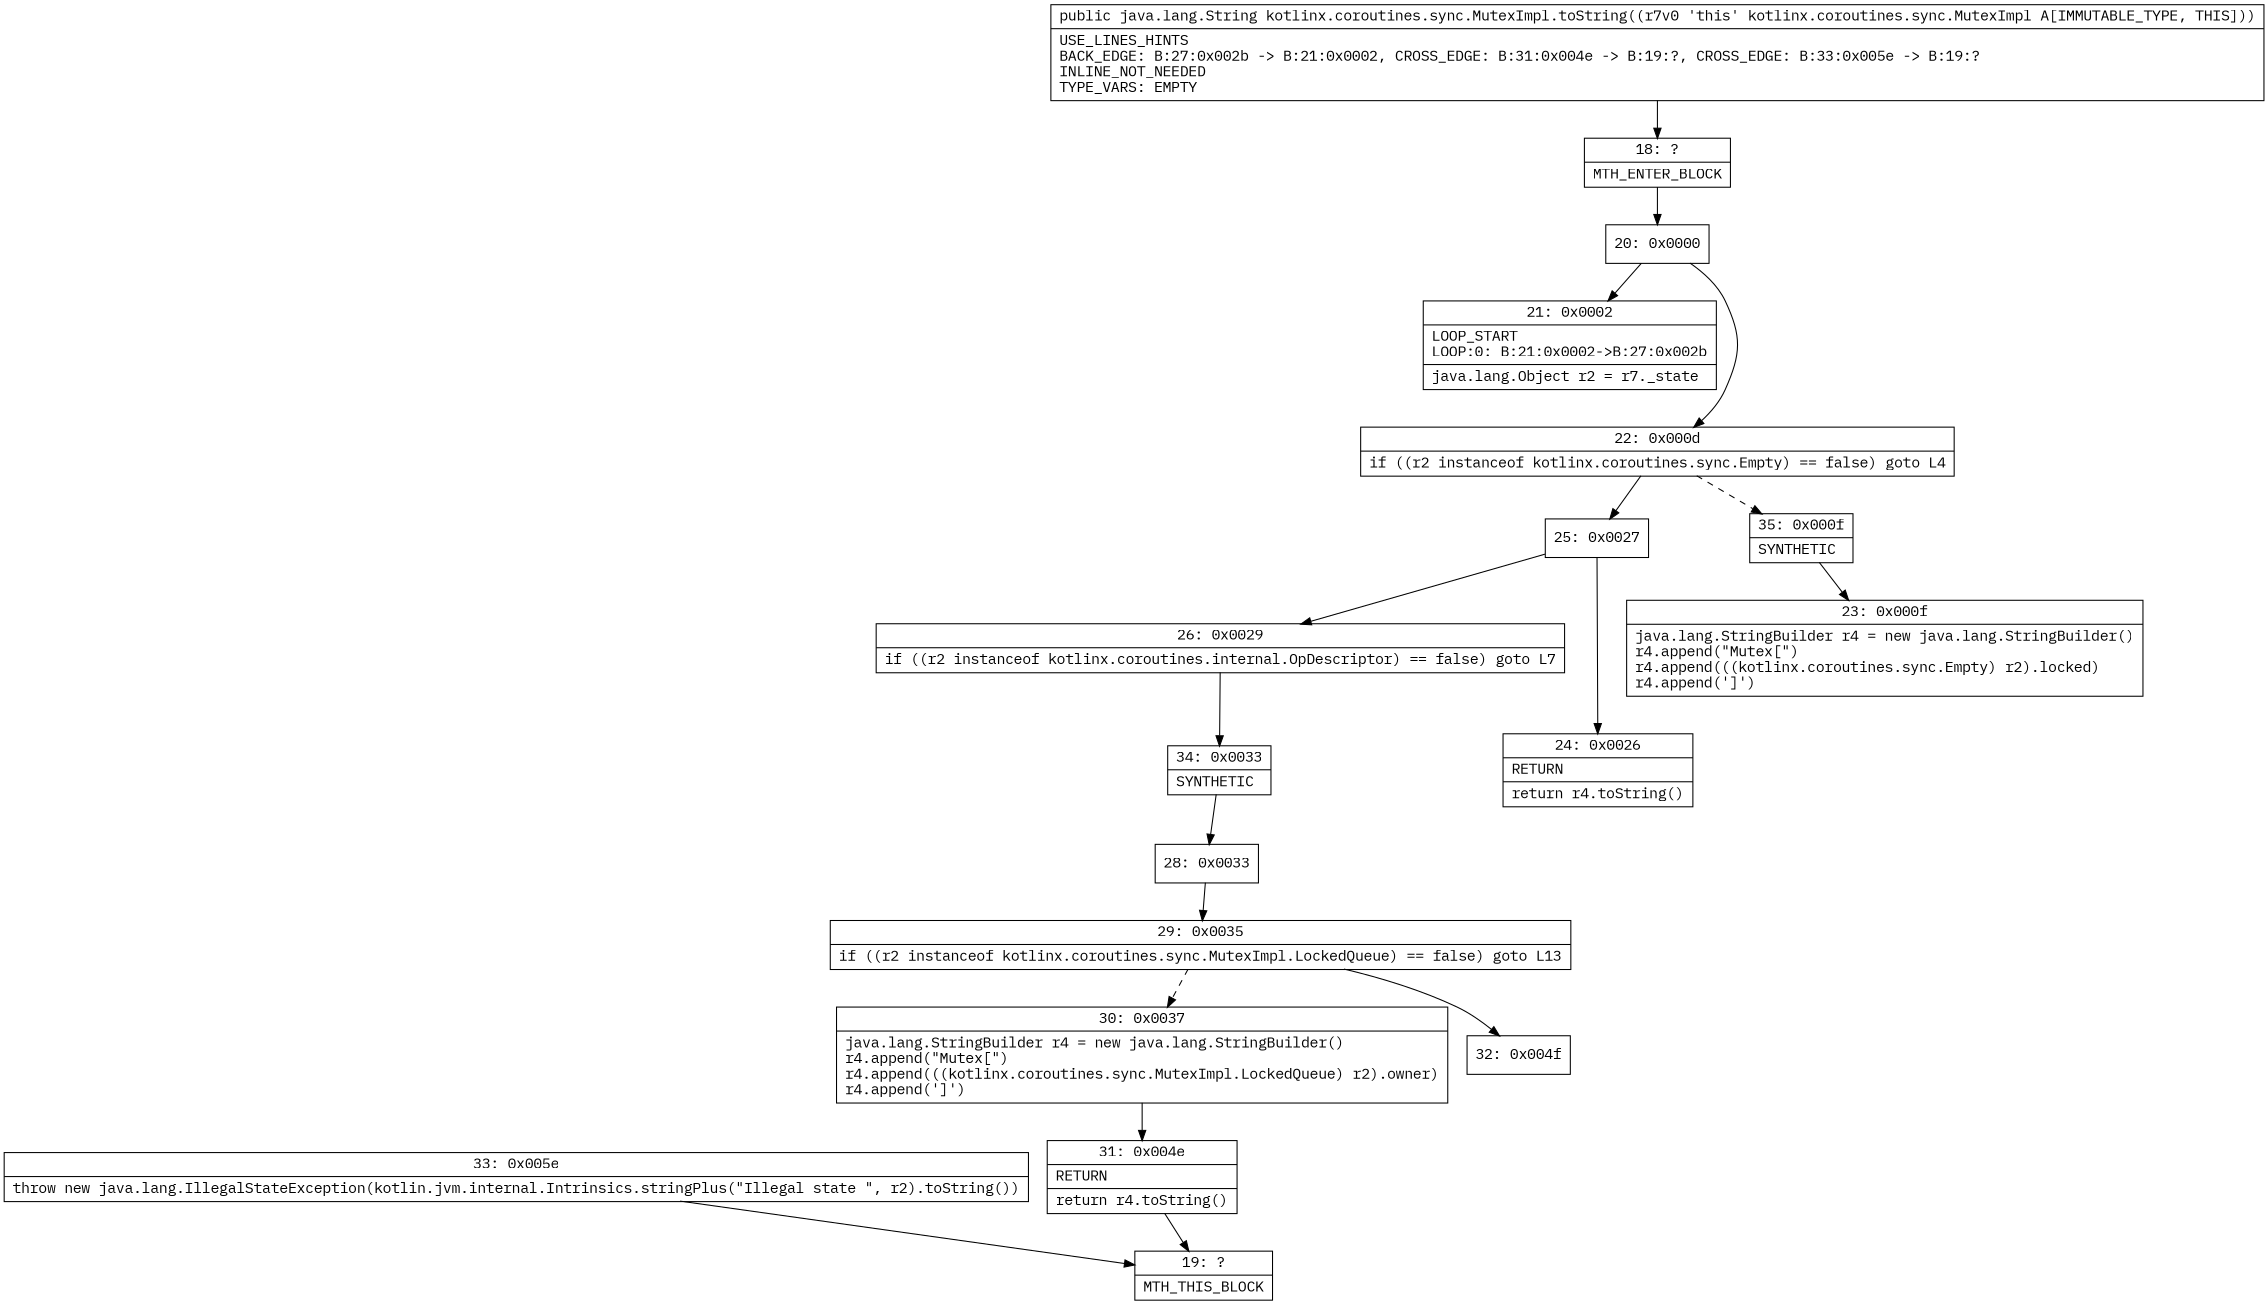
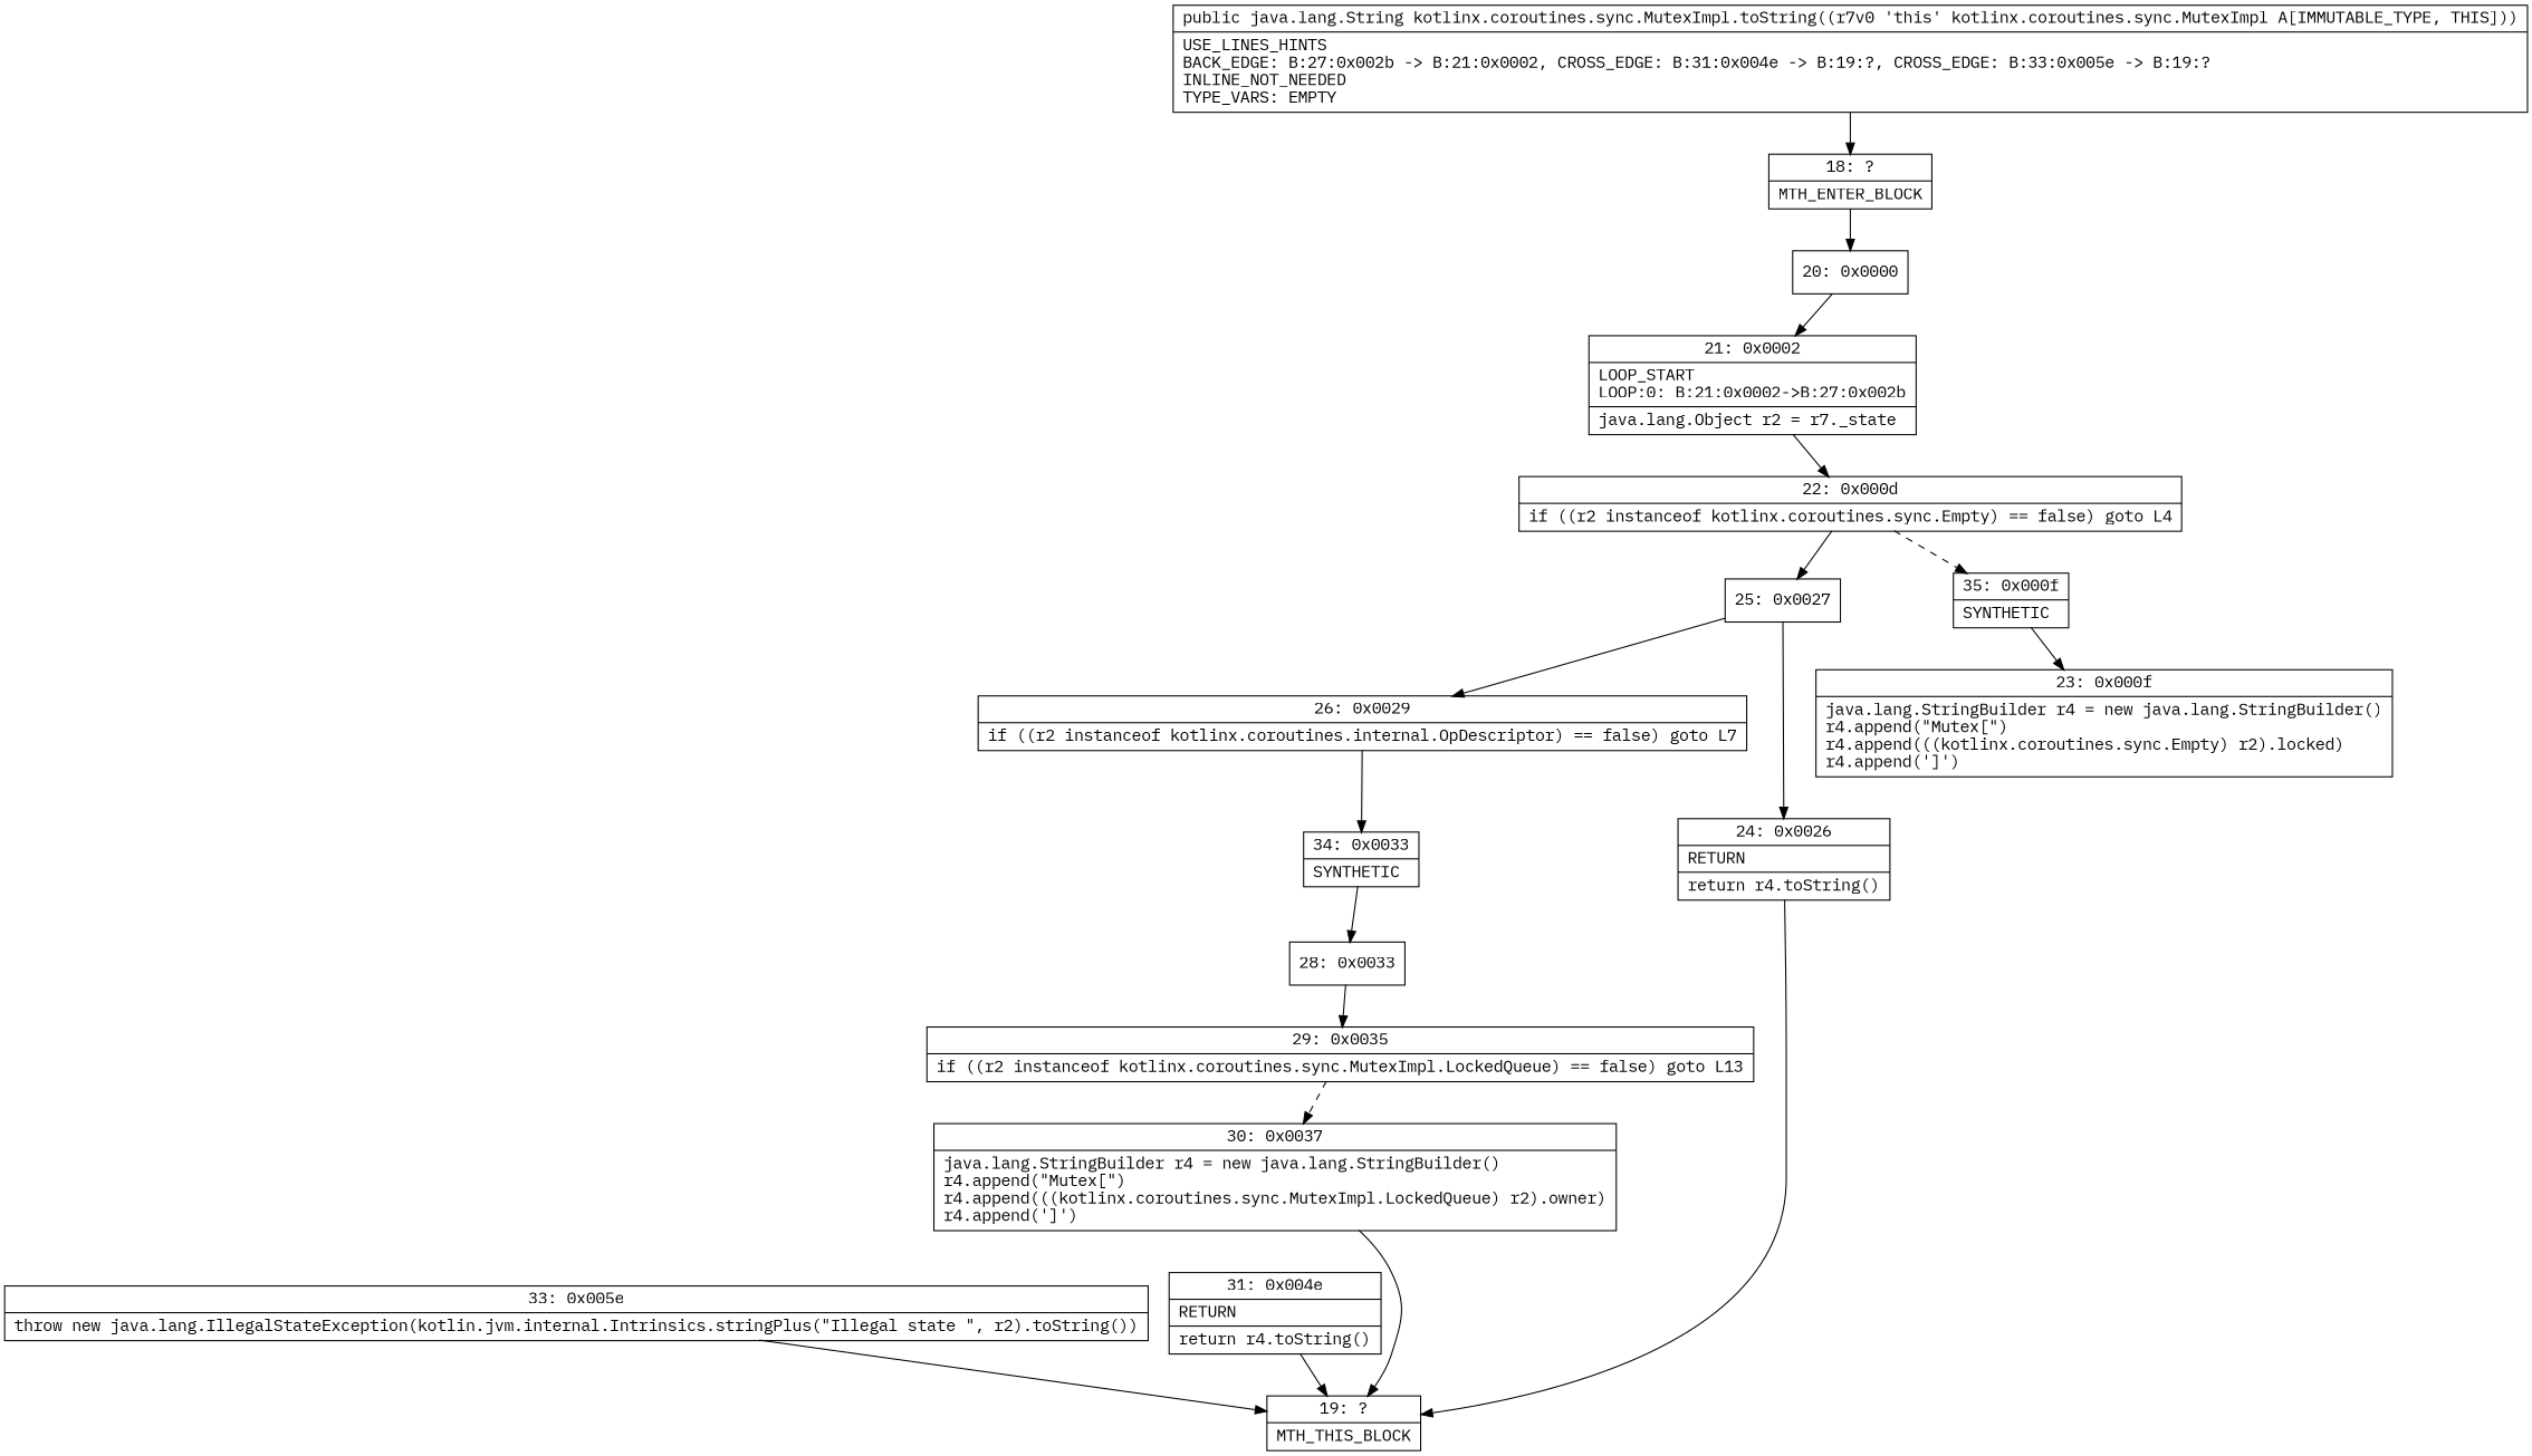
  digraph {
    fontname="IBM Plex Mono"
    node [fontname="IBM Plex Mono" shape=record]
    edge [fontname="IBM Plex Mono"]
    n1 [label="{18\:\ ?|MTH_ENTER_BLOCK\l}"]
    n2 [label="{20\:\ 0x0000}"]
    n3 [label="{21\:\ 0x0002|LOOP_START\lLOOP:0: B:21:0x0002\-\>B:27:0x002b\l|java.lang.Object r2 = r7._state\l}"]
    n4 [label="{22\:\ 0x000d|if ((r2 instanceof kotlinx.coroutines.sync.Empty) == false) goto L4\l}"]
    n5 [label="{25\:\ 0x0027}"]
    n6 [label="{35\:\ 0x000f|SYNTHETIC\l}"]
    n7 [label="{26\:\ 0x0029|if ((r2 instanceof kotlinx.coroutines.internal.OpDescriptor) == false) goto L7\l}"]
    n8 [label="{24\:\ 0x0026|RETURN\l|return r4.toString()\l}"]
    n9 [label="{23\:\ 0x000f|java.lang.StringBuilder r4 = new java.lang.StringBuilder()\lr4.append(\"Mutex[\")\lr4.append(((kotlinx.coroutines.sync.Empty) r2).locked)\lr4.append(']')\l}"]
    n10 [label="{34\:\ 0x0033|SYNTHETIC\l}"]
    n11 [label="{28\:\ 0x0033}"]
    n12 [label="{29\:\ 0x0035|if ((r2 instanceof kotlinx.coroutines.sync.MutexImpl.LockedQueue) == false) goto L13\l}"]
    n13 [label="{30\:\ 0x0037|java.lang.StringBuilder r4 = new java.lang.StringBuilder()\lr4.append(\"Mutex[\")\lr4.append(((kotlinx.coroutines.sync.MutexImpl.LockedQueue) r2).owner)\lr4.append(']')\l}"]
-   n14 [label="{32\:\ 0x004f}"]
    n15 [label="{31\:\ 0x004e|RETURN\l|return r4.toString()\l}"]
    n16 [label="{19\:\ ?|MTH_THIS_BLOCK\l}"]
    n17 [label="{33\:\ 0x005e|throw new java.lang.IllegalStateException(kotlin.jvm.internal.Intrinsics.stringPlus(\"Illegal state \", r2).toString())\l}"]
    n18 [label="{public java.lang.String kotlinx.coroutines.sync.MutexImpl.toString((r7v0 'this' kotlinx.coroutines.sync.MutexImpl A[IMMUTABLE_TYPE, THIS]))  | USE_LINES_HINTS\lBACK_EDGE: B:27:0x002b \-\> B:21:0x0002, CROSS_EDGE: B:31:0x004e \-\> B:19:?, CROSS_EDGE: B:33:0x005e \-\> B:19:?\lINLINE_NOT_NEEDED\lTYPE_VARS: EMPTY\l}"]
    n1 -> n2
    n2 -> n3
-   n2 -> n4
+   n3 -> n4
    n4 -> n5
    n4 -> n6 [style=dashed]
    n5 -> n7
    n5 -> n8
    n6 -> n9
    n7 -> n10
+   n8 -> n16
    n10 -> n11
    n11 -> n12
    n12 -> n13 [style=dashed]
-   n12 -> n14
-   n13 -> n15
+   n13 -> n16
    n15 -> n16
    n17 -> n16
    n18 -> n1
  }
